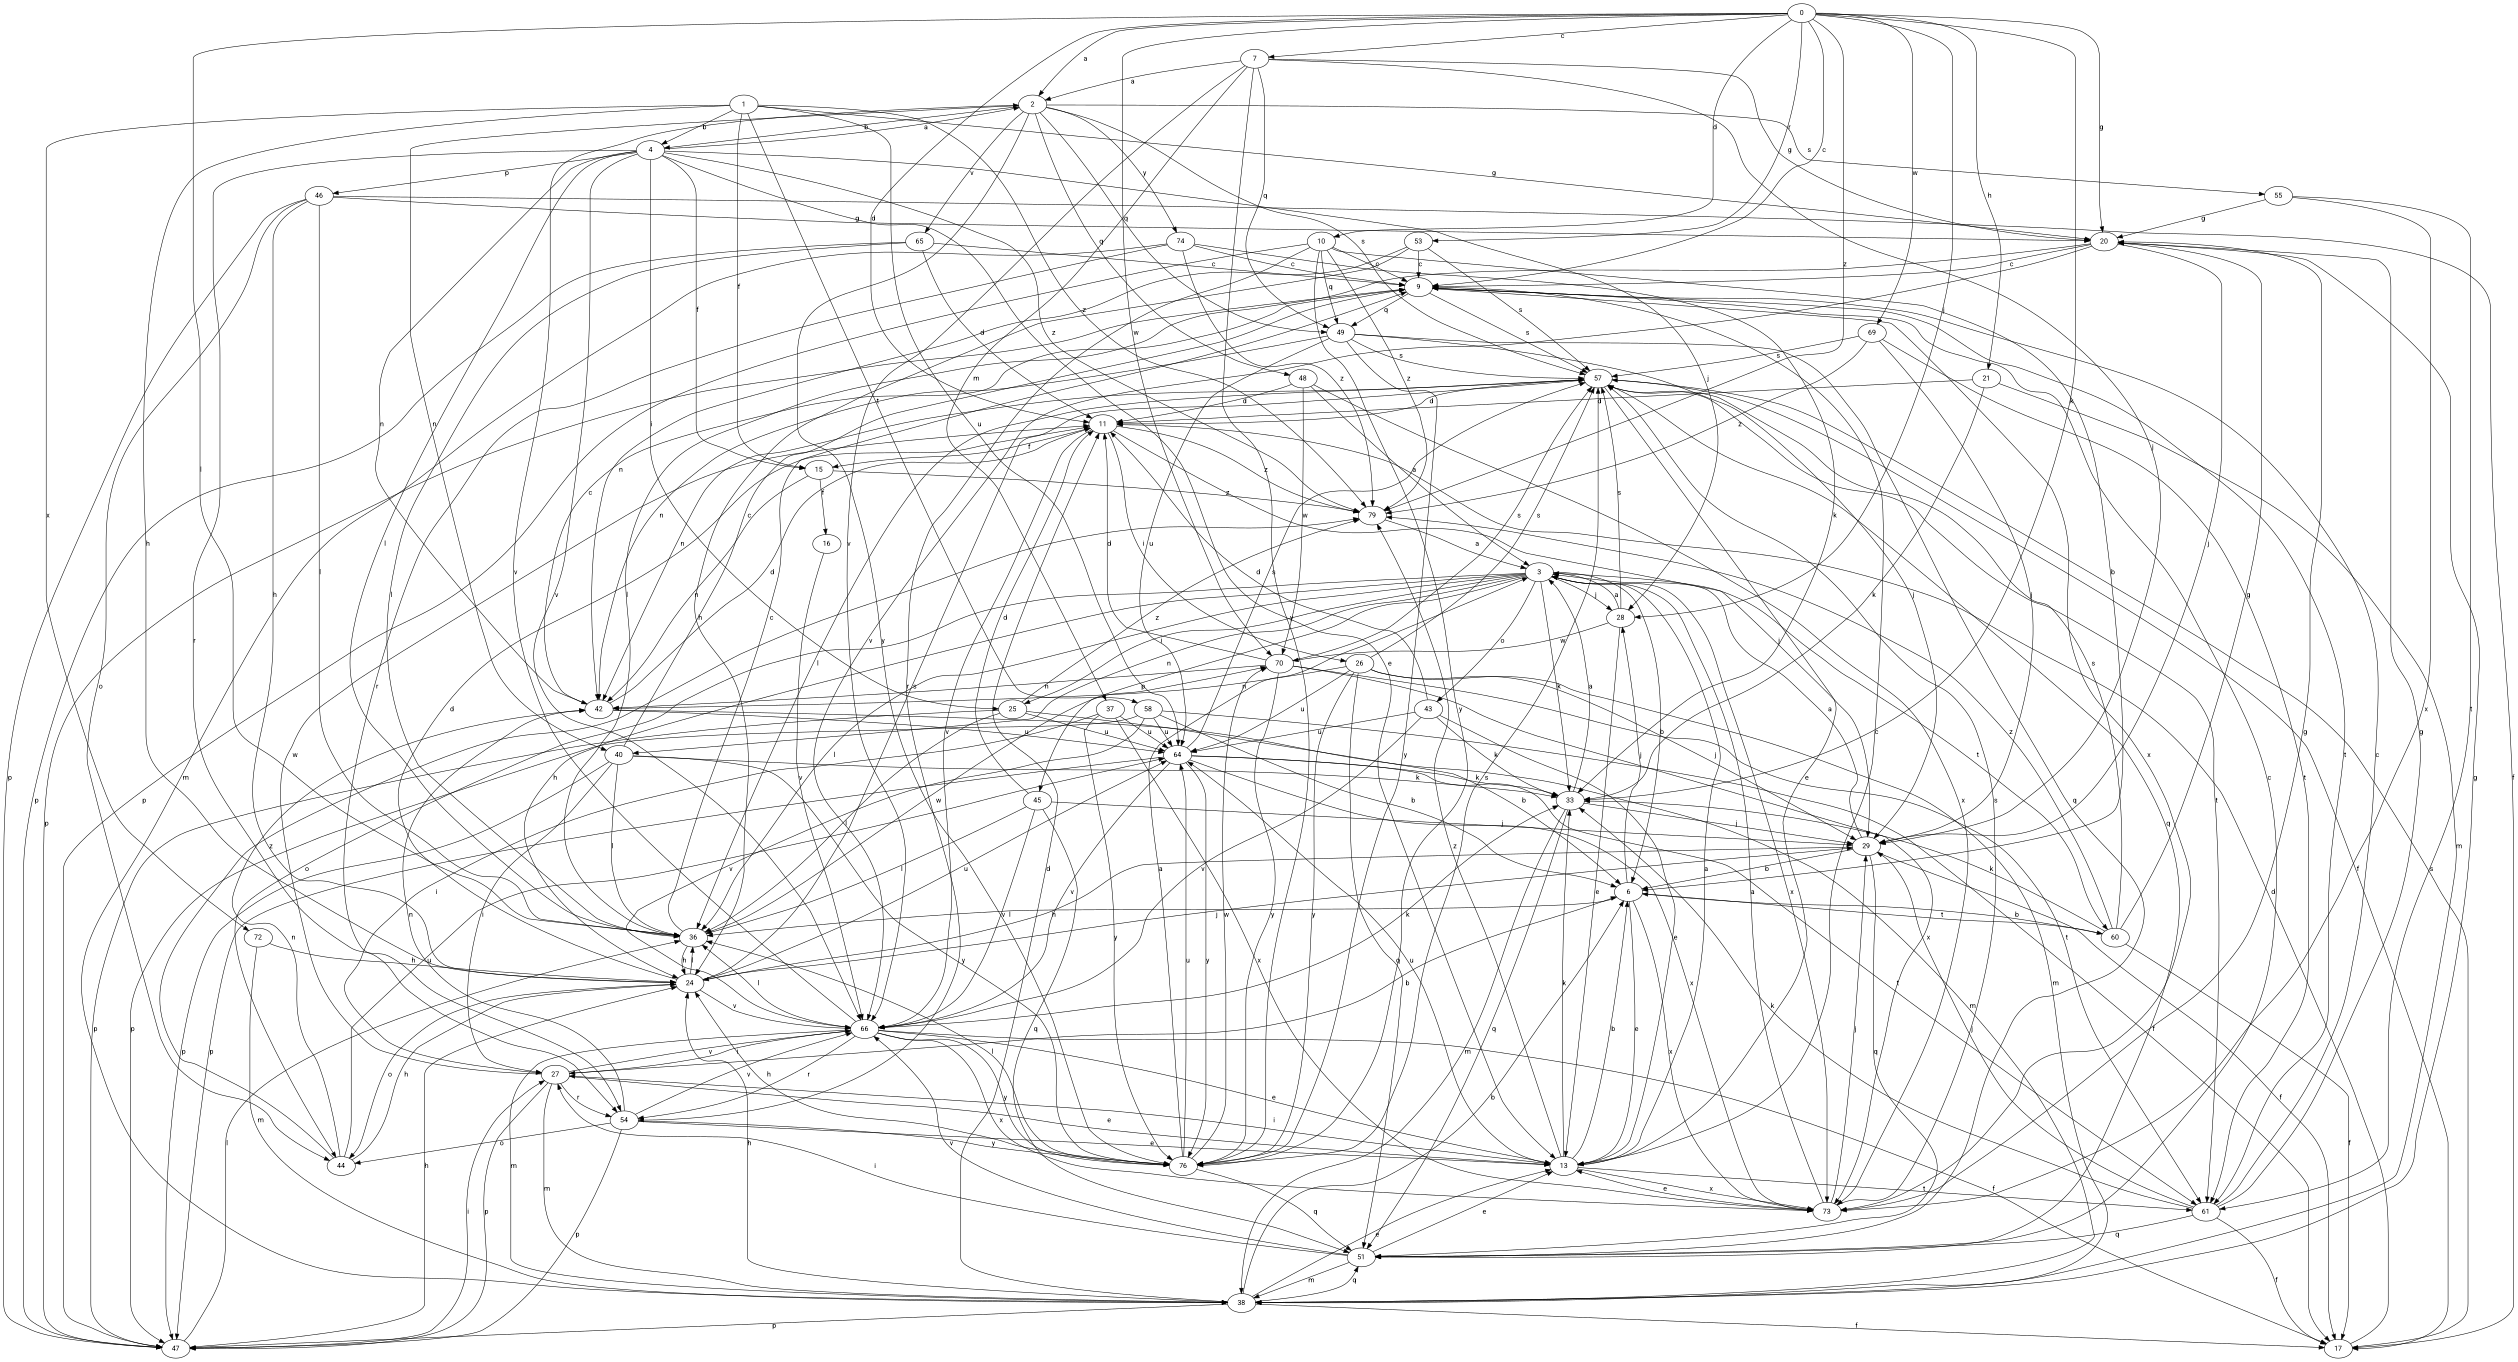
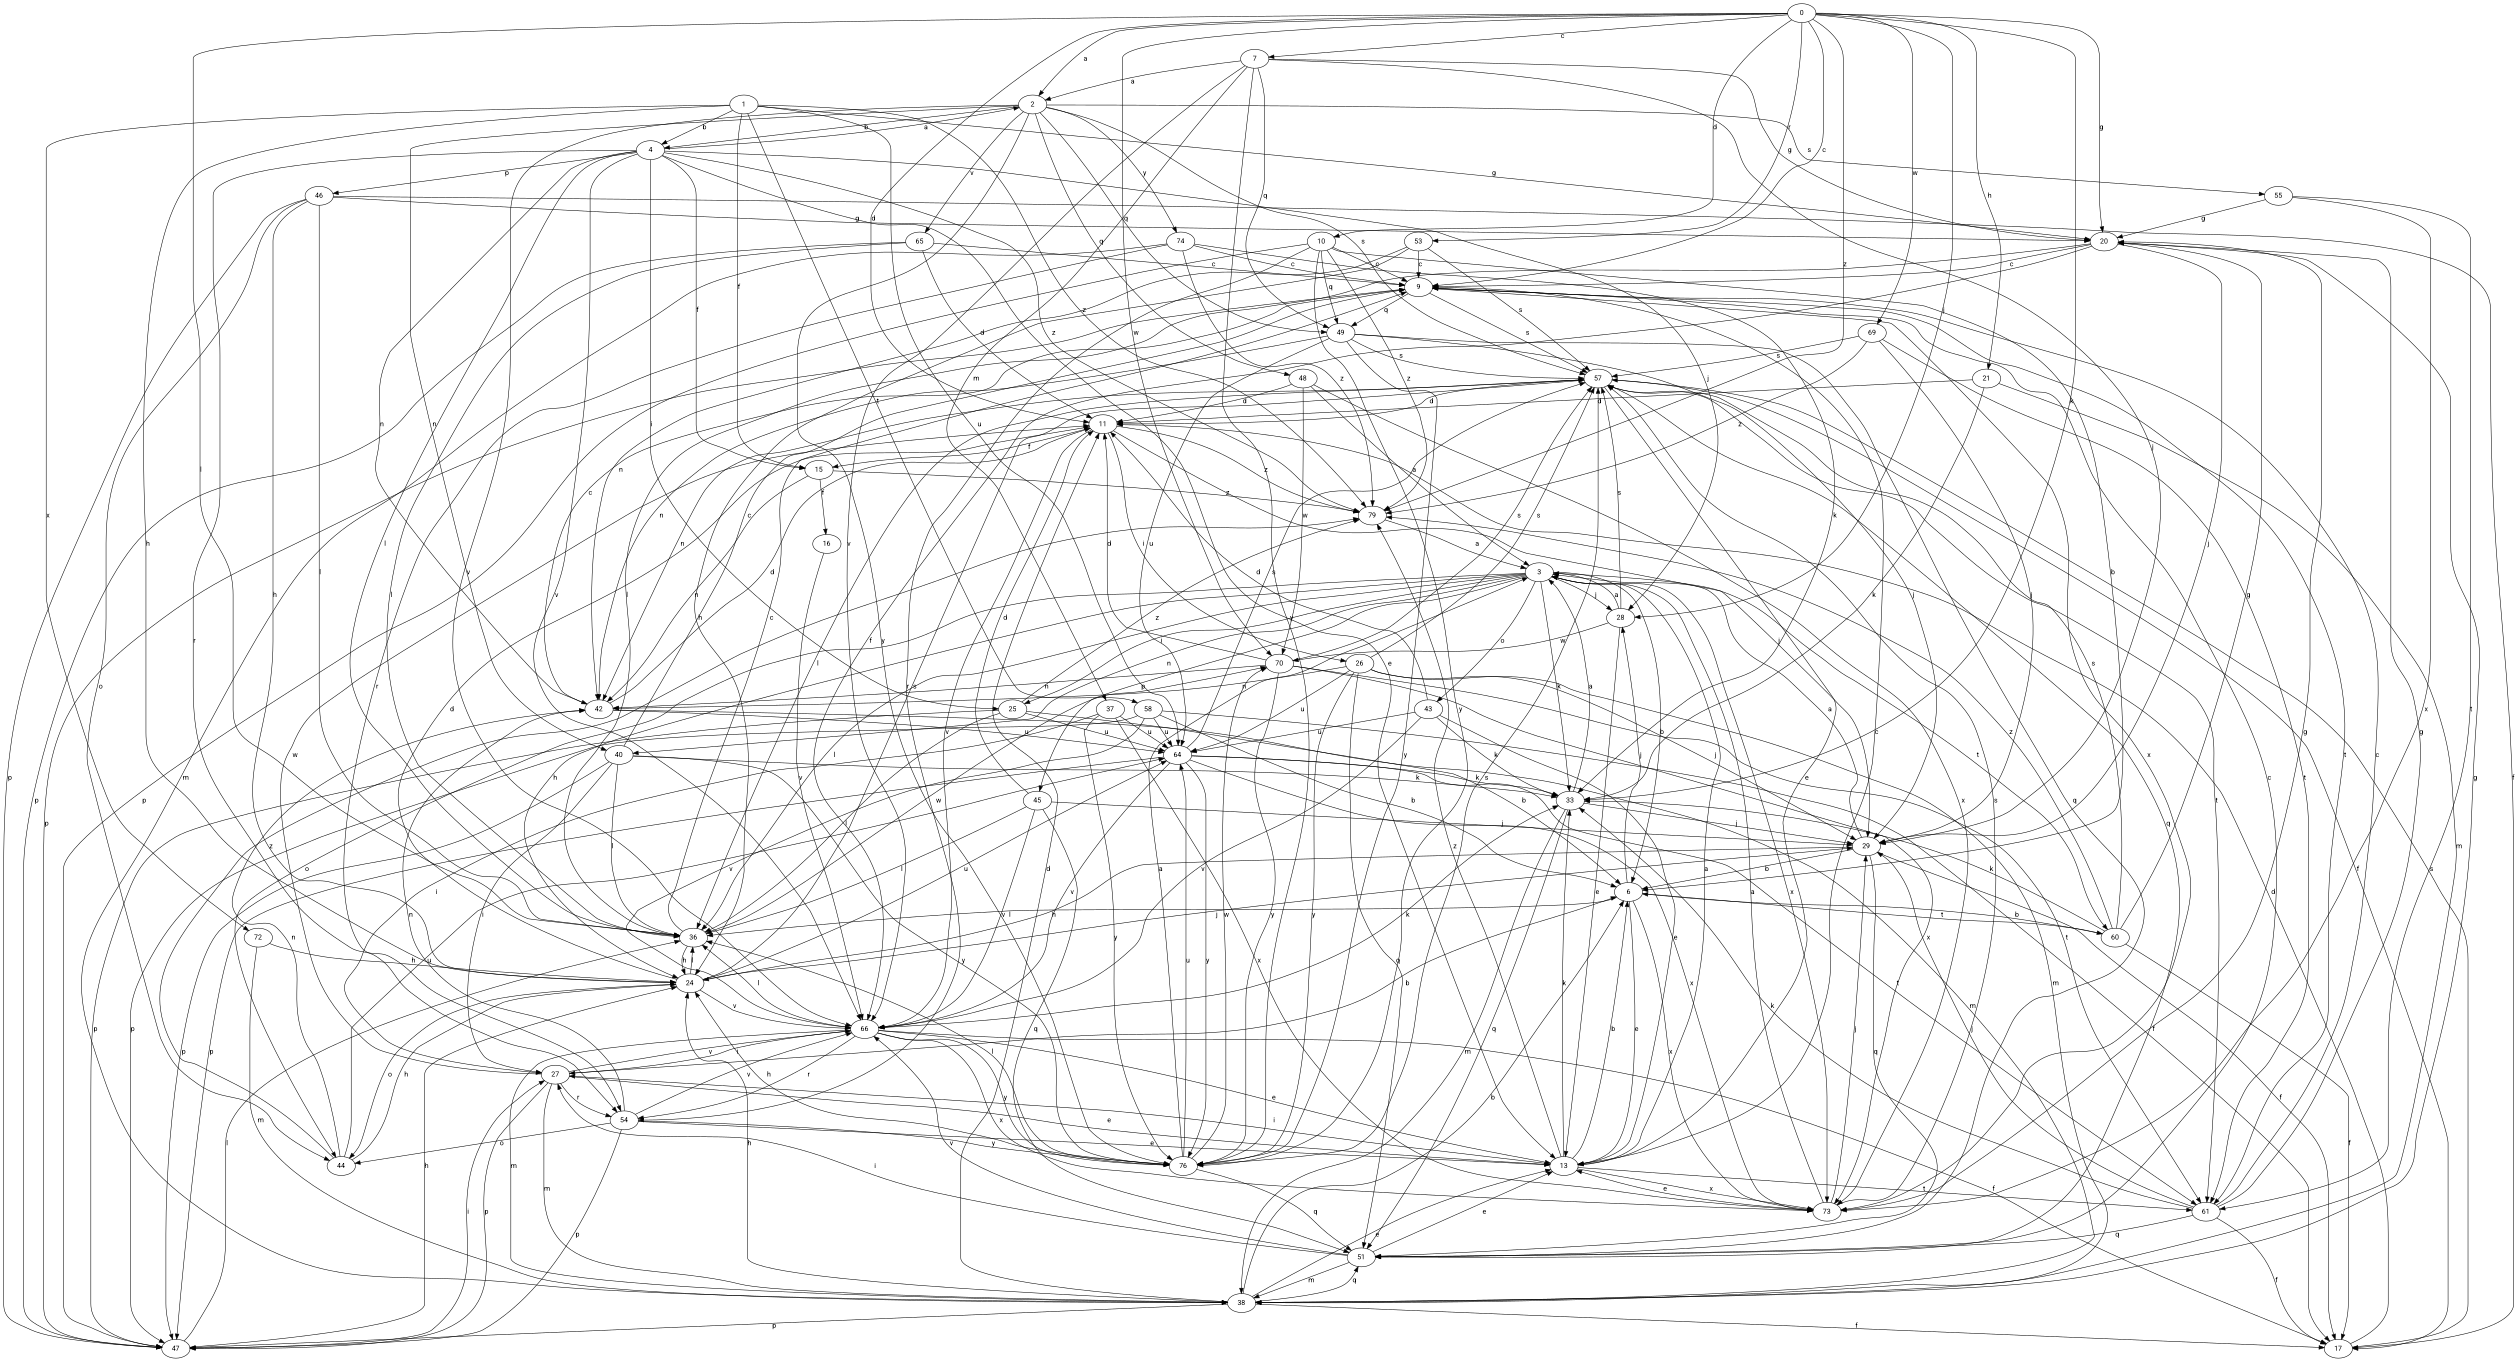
  strict digraph {
    fontname=Roboto
    node [fontname=Roboto]
    edge [fontname=Roboto]
    0
    2
    7
    9
    10
    11
    20
    21
    28
    33
    36
    53
    69
    70
    79
    4
    40
    48
    49
    55
    57
    65
    66
    74
    76
    29
    37
    73
    47
    61
    6
    54
    15
    26
    38
    3
    13
    51
    24
    42
    1
    58
    64
    72
    25
    46
    16
    44
    17
    27
    43
    45
    60
    0 -> 2 [label=a]
    0 -> 7 [label=c]
    0 -> 9 [label=c]
    0 -> 10 [label=d]
    0 -> 11 [label=d]
    0 -> 20 [label=g]
    0 -> 21 [label=h]
    0 -> 28 [label=j]
    0 -> 33 [label=k]
    0 -> 36 [label=l]
    0 -> 53 [label=r]
    0 -> 69 [label=w]
    0 -> 70 [label=w]
    0 -> 79 [label=z]
    2 -> 4 [label=b]
    2 -> 40 [label=n]
    2 -> 48 [label=q]
    2 -> 49 [label=q]
    2 -> 55 [label=s]
    2 -> 57 [label=s]
    2 -> 65 [label=v]
-   66 -> 2 [label=v]
+   2 -> 66 [label=v]
    2 -> 74 [label=y]
    2 -> 76 [label=y]
    7 -> 2 [label=a]
    7 -> 20 [label=g]
    7 -> 49 [label=q]
    7 -> 66 [label=v]
    7 -> 76 [label=y]
    7 -> 29 [label=j]
    7 -> 37 [label=m]
    9 -> 49 [label=q]
    9 -> 57 [label=s]
    9 -> 73 [label=x]
    9 -> 47 [label=p]
    9 -> 61 [label=t]
    10 -> 9 [label=c]
    10 -> 79 [label=z]
    10 -> 49 [label=q]
    10 -> 76 [label=y]
    10 -> 47 [label=p]
    10 -> 6 [label=b]
    10 -> 54 [label=r]
    11 -> 79 [label=z]
    11 -> 66 [label=v]
    11 -> 29 [label=j]
    11 -> 15 [label=f]
    11 -> 26 [label=i]
    20 -> 9 [label=c]
    20 -> 36 [label=l]
-   20 -> 66 [label=v]
+   20 -> 66 [label=f]
    20 -> 29 [label=j]
    21 -> 11 [label=d]
    21 -> 33 [label=k]
    21 -> 38 [label=m]
    28 -> 70 [label=w]
    28 -> 57 [label=s]
    28 -> 3 [label=a]
    28 -> 13 [label=e]
    33 -> 29 [label=j]
    33 -> 38 [label=m]
    33 -> 3 [label=a]
    33 -> 51 [label=q]
    36 -> 9 [label=c]
    36 -> 70 [label=w]
    36 -> 24 [label=h]
    53 -> 9 [label=c]
    53 -> 57 [label=s]
    53 -> 24 [label=h]
    53 -> 42 [label=n]
    69 -> 79 [label=z]
    69 -> 57 [label=s]
    69 -> 29 [label=j]
    69 -> 61 [label=t]
    70 -> 11 [label=d]
    70 -> 57 [label=s]
    70 -> 76 [label=y]
    70 -> 73 [label=x]
    70 -> 61 [label=t]
    70 -> 42 [label=n]
    79 -> 3 [label=a]
    4 -> 2 [label=a]
    4 -> 28 [label=j]
    4 -> 36 [label=l]
    4 -> 79 [label=z]
    4 -> 66 [label=v]
    4 -> 54 [label=r]
    4 -> 15 [label=f]
    4 -> 13 [label=e]
    4 -> 42 [label=n]
    4 -> 25 [label=i]
    4 -> 46 [label=p]
    40 -> 9 [label=c]
    40 -> 33 [label=k]
    40 -> 36 [label=l]
    40 -> 76 [label=y]
    40 -> 47 [label=p]
    40 -> 27 [label=i]
    48 -> 11 [label=d]
    48 -> 70 [label=w]
    48 -> 73 [label=x]
    48 -> 3 [label=a]
    49 -> 57 [label=s]
    49 -> 76 [label=y]
    49 -> 29 [label=j]
    49 -> 51 [label=q]
    49 -> 42 [label=n]
    49 -> 64 [label=u]
    55 -> 20 [label=g]
    55 -> 73 [label=x]
    55 -> 61 [label=t]
    57 -> 11 [label=d]
    57 -> 36 [label=l]
    57 -> 61 [label=t]
    57 -> 13 [label=e]
    57 -> 51 [label=q]
    57 -> 42 [label=n]
    57 -> 17 [label=f]
    65 -> 9 [label=c]
    65 -> 11 [label=d]
    65 -> 36 [label=l]
    65 -> 47 [label=p]
    66 -> 33 [label=k]
    66 -> 36 [label=l]
    66 -> 76 [label=y]
    66 -> 73 [label=x]
    66 -> 54 [label=r]
    66 -> 38 [label=m]
    66 -> 13 [label=e]
    66 -> 17 [label=f]
    66 -> 27 [label=i]
    74 -> 9 [label=c]
    74 -> 33 [label=k]
    74 -> 79 [label=z]
    74 -> 54 [label=r]
    74 -> 38 [label=m]
    76 -> 36 [label=l]
    76 -> 70 [label=w]
    76 -> 57 [label=s]
    76 -> 3 [label=a]
    76 -> 51 [label=q]
    76 -> 24 [label=h]
    76 -> 64 [label=u]
    29 -> 6 [label=b]
    29 -> 3 [label=a]
    29 -> 51 [label=q]
    29 -> 24 [label=h]
    29 -> 17 [label=f]
    37 -> 76 [label=y]
    37 -> 73 [label=x]
    37 -> 64 [label=u]
    37 -> 27 [label=i]
    73 -> 20 [label=g]
    73 -> 57 [label=s]
    73 -> 29 [label=j]
    73 -> 3 [label=a]
    73 -> 13 [label=e]
    47 -> 36 [label=l]
    47 -> 24 [label=h]
    47 -> 27 [label=i]
    61 -> 9 [label=c]
    61 -> 20 [label=g]
    61 -> 33 [label=k]
    61 -> 29 [label=j]
    61 -> 51 [label=q]
    61 -> 17 [label=f]
    6 -> 28 [label=j]
    6 -> 36 [label=l]
    6 -> 73 [label=x]
    6 -> 13 [label=e]
    6 -> 60 [label=t]
    54 -> 66 [label=v]
    54 -> 76 [label=y]
    54 -> 47 [label=p]
    54 -> 13 [label=e]
    54 -> 42 [label=n]
    54 -> 44 [label=o]
    15 -> 79 [label=z]
    15 -> 42 [label=n]
    15 -> 16 [label=f]
    26 -> 57 [label=s]
    26 -> 76 [label=y]
    26 -> 29 [label=j]
    26 -> 38 [label=m]
    26 -> 51 [label=q]
    26 -> 42 [label=n]
    26 -> 64 [label=u]
    38 -> 11 [label=d]
    38 -> 20 [label=g]
    38 -> 47 [label=p]
    38 -> 6 [label=b]
    38 -> 13 [label=e]
    38 -> 51 [label=q]
    38 -> 24 [label=h]
    38 -> 17 [label=f]
    3 -> 28 [label=j]
    3 -> 33 [label=k]
    3 -> 36 [label=l]
    3 -> 40 [label=n]
    3 -> 73 [label=x]
    3 -> 6 [label=b]
    3 -> 24 [label=h]
    3 -> 25 [label=i]
    3 -> 44 [label=o]
    3 -> 43 [label=o]
    3 -> 45 [label=p]
    3 -> 60 [label=t]
    13 -> 9 [label=c]
    13 -> 33 [label=k]
    13 -> 79 [label=z]
    13 -> 73 [label=x]
    13 -> 61 [label=t]
    13 -> 6 [label=b]
    13 -> 3 [label=a]
-   13 -> 64 [label=u]
    13 -> 27 [label=i]
    51 -> 9 [label=c]
    51 -> 66 [label=v]
    51 -> 38 [label=m]
    51 -> 13 [label=e]
    51 -> 27 [label=i]
    24 -> 11 [label=d]
    24 -> 36 [label=l]
    24 -> 57 [label=s]
    24 -> 66 [label=v]
    24 -> 29 [label=j]
    24 -> 64 [label=u]
    24 -> 44 [label=o]
    42 -> 9 [label=c]
    42 -> 11 [label=d]
    42 -> 38 [label=m]
    42 -> 64 [label=u]
    1 -> 20 [label=g]
    1 -> 79 [label=z]
    1 -> 4 [label=b]
    1 -> 15 [label=f]
    1 -> 24 [label=h]
    1 -> 58 [label=t]
    1 -> 64 [label=u]
    1 -> 72 [label=x]
    58 -> 66 [label=v]
    58 -> 47 [label=p]
    58 -> 6 [label=b]
    58 -> 64 [label=u]
    58 -> 17 [label=f]
    64 -> 33 [label=k]
    64 -> 57 [label=s]
    64 -> 66 [label=v]
    64 -> 76 [label=y]
    64 -> 73 [label=x]
    64 -> 47 [label=p]
    64 -> 61 [label=t]
    72 -> 38 [label=m]
    72 -> 24 [label=h]
    25 -> 36 [label=l]
    25 -> 79 [label=z]
    25 -> 47 [label=p]
    25 -> 6 [label=b]
    25 -> 64 [label=u]
    46 -> 20 [label=g]
    46 -> 36 [label=l]
    46 -> 47 [label=p]
    46 -> 24 [label=h]
    46 -> 44 [label=o]
    46 -> 17 [label=f]
    16 -> 66 [label=v]
    44 -> 79 [label=z]
    44 -> 24 [label=h]
    44 -> 42 [label=n]
    44 -> 64 [label=u]
    17 -> 11 [label=d]
    17 -> 57 [label=s]
    27 -> 11 [label=w]
    27 -> 66 [label=v]
    27 -> 47 [label=p]
    27 -> 6 [label=b]
    27 -> 54 [label=r]
    27 -> 38 [label=m]
    27 -> 13 [label=e]
    43 -> 11 [label=d]
    43 -> 33 [label=k]
    43 -> 66 [label=v]
    43 -> 13 [label=e]
    43 -> 64 [label=u]
    45 -> 11 [label=d]
    45 -> 36 [label=l]
    45 -> 66 [label=v]
    45 -> 29 [label=j]
    45 -> 51 [label=q]
    60 -> 20 [label=g]
    60 -> 33 [label=k]
    60 -> 79 [label=z]
    60 -> 57 [label=s]
    60 -> 6 [label=b]
    60 -> 17 [label=f]
  }
